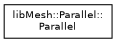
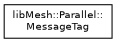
  digraph {
    rankdir=LR
-   n1 [color=black fillcolor=white fontname=Helvetica fontsize=10 height=0.2 label="libMesh::Parallel::\lParallel" shape=record style=filled width=0.4]
+   n1 [color=black fillcolor=white fontname=Helvetica fontsize=10 height=0.2 label="libMesh::Parallel::\lMessageTag" shape=record style=filled width=0.4]
  }
